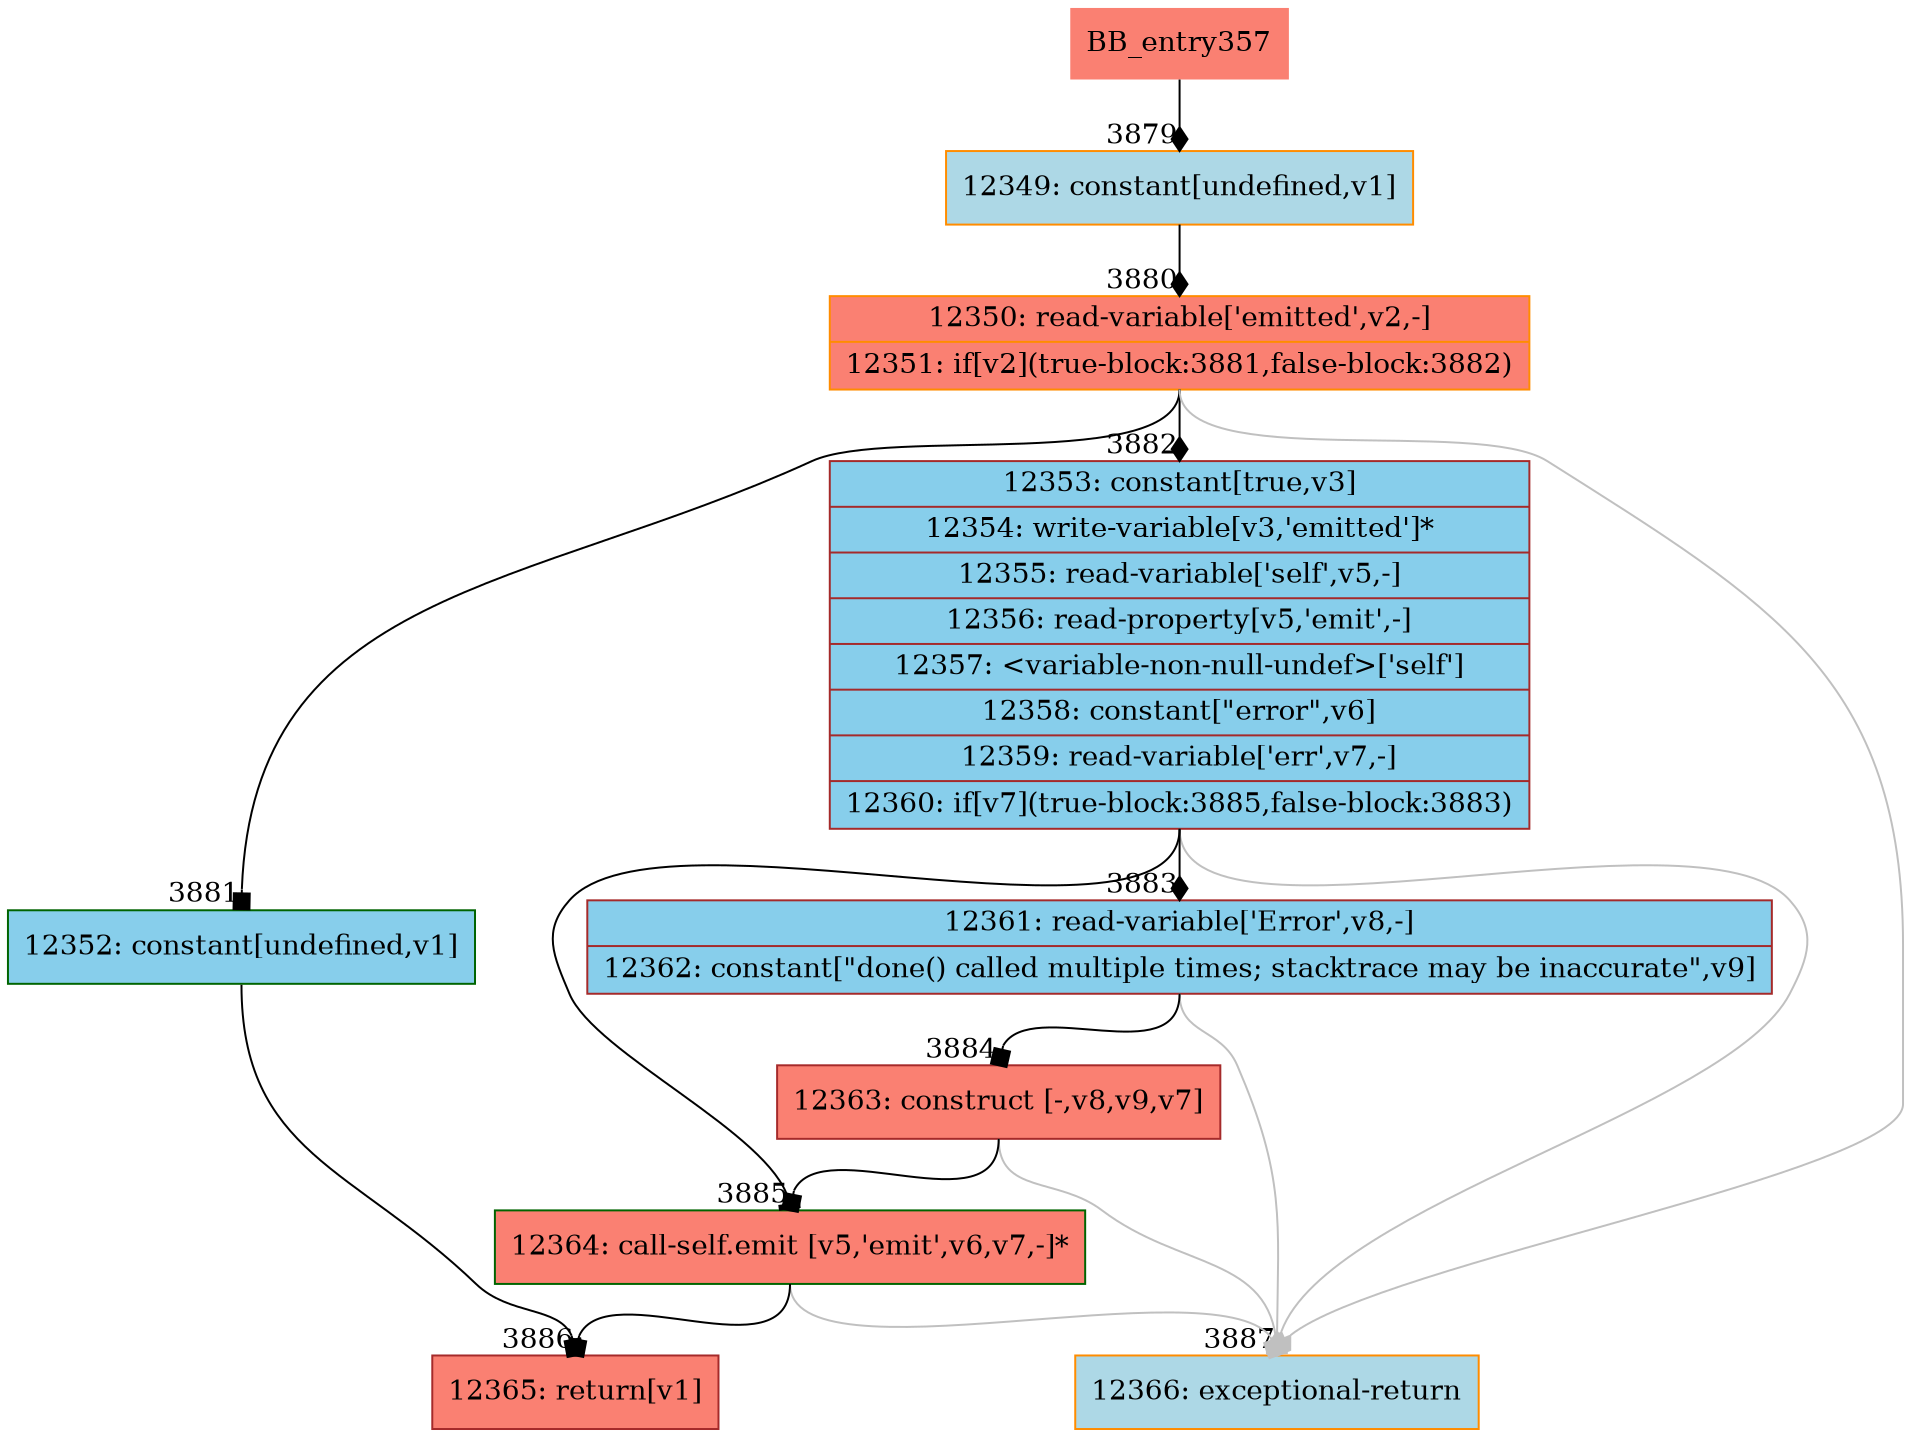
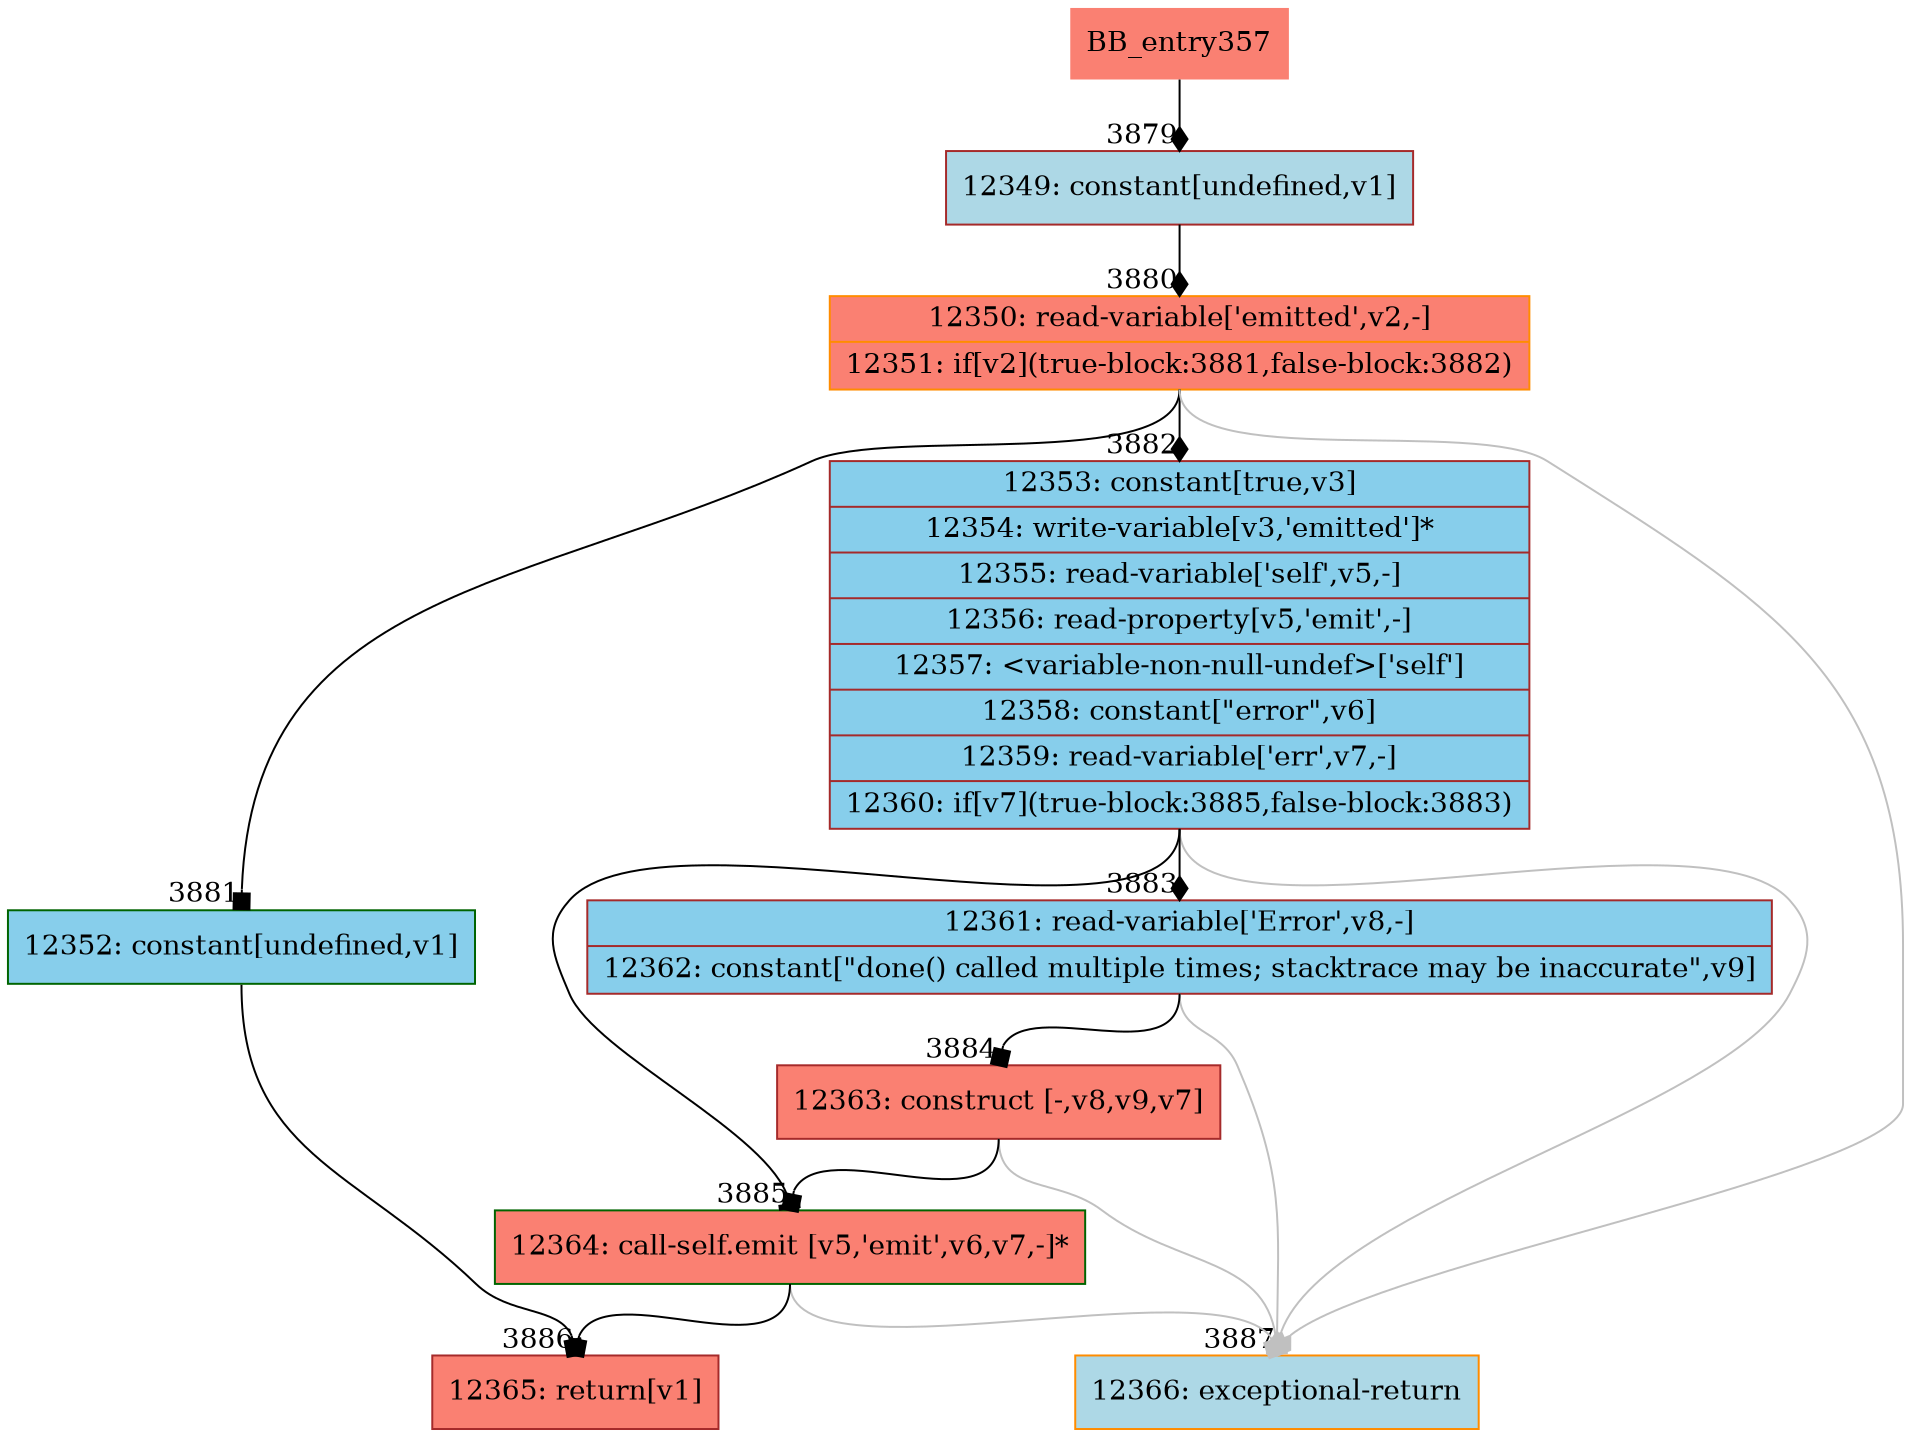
  digraph {
    rankdir=TD
    node [color=brown fillcolor=salmon shape=record style=filled]
    edge [arrowhead=diamond headport=n tailport=s]
    n1 [color=darkgreen label=BB_entry357 shape=none]
-   n2 [color=darkorange fillcolor=lightblue label="{12349: constant[undefined,v1]}"]
+   n2 [fillcolor=lightblue label="{12349: constant[undefined,v1]}"]
    n3 [color=darkorange label="{12350: read-variable['emitted',v2,-]|12351: if[v2](true-block:3881,false-block:3882)}"]
    n4 [color=darkgreen fillcolor=skyblue label="{12352: constant[undefined,v1]}"]
    n5 [fillcolor=skyblue label="{12353: constant[true,v3]|12354: write-variable[v3,'emitted']*|12355: read-variable['self',v5,-]|12356: read-property[v5,'emit',-]|12357: \<variable-non-null-undef\>['self']|12358: constant[\"error\",v6]|12359: read-variable['err',v7,-]|12360: if[v7](true-block:3885,false-block:3883)}"]
    n6 [color=darkorange fillcolor=lightblue label="{12366: exceptional-return}"]
    n7 [label="{12365: return[v1]}"]
    n8 [color=darkgreen label="{12364: call-self.emit [v5,'emit',v6,v7,-]*}"]
    n9 [fillcolor=skyblue label="{12361: read-variable['Error',v8,-]|12362: constant[\"done() called multiple times; stacktrace may be inaccurate\",v9]}"]
    n10 [label="{12363: construct [-,v8,v9,v7]}"]
    n1 -> n2 [headlabel="    3879"]
    n2 -> n3 [headlabel="      3880"]
    n3 -> n4 [arrowhead=box headlabel="      3881"]
    n3 -> n5 [headlabel="      3882"]
    n3 -> n6 [color=gray headlabel="      3887"]
    n4 -> n7 [arrowhead=box headlabel="      3886"]
    n5 -> n6 [color=gray]
    n5 -> n8 [arrowhead=tee headlabel="      3885"]
    n5 -> n9 [headlabel="      3883"]
    n8 -> n6 [arrowhead=box color=gray]
    n8 -> n7 [arrowhead=box]
    n9 -> n6 [color=gray]
    n9 -> n10 [arrowhead=box headlabel="      3884"]
    n10 -> n6 [arrowhead=tee color=gray]
    n10 -> n8 [arrowhead=box]
  }
